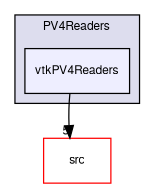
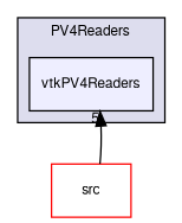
  digraph {
    compound=true
    node [fontname=FreeSans fontsize=10 shape=box]
    n1 [fillcolor="#eeeeff" label=vtkPV4Readers pencolor=black style=filled]
    n2 [color=red label=src]
    subgraph cluster_1 {
      bgcolor="#ddddee"
      fontname=FreeSans
      fontsize=10
      label=PV4Readers
      pencolor=black
      n1
    }
-   n1 -> n2 [headlabel=5 labeldistance=1.5 labelfontname=FreeSans labelfontsize=10]
+   n2 -> n1 [headlabel=5 labeldistance=1.5 labelfontname=FreeSans labelfontsize=10]
  }
